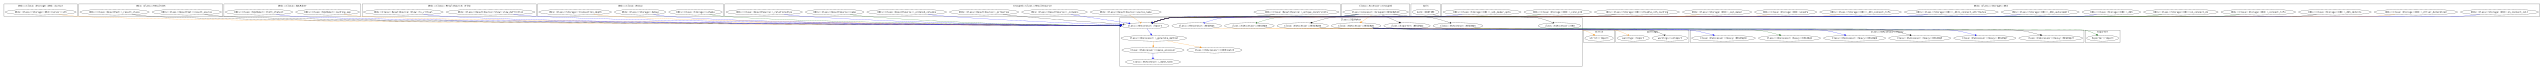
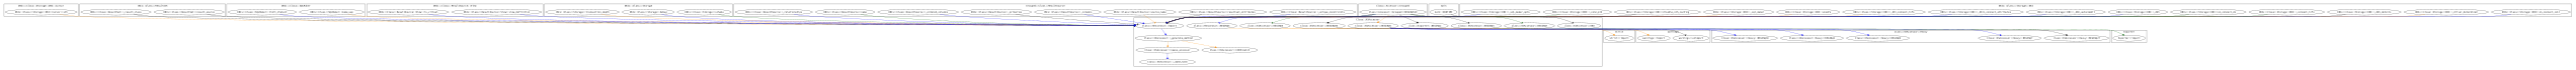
  digraph {
    fontname="Source Code Pro"
    node [fontname="Source Code Pro"]
    edge [arrowhead=tee color=blue fontname="Source Code Pro"]
    "DBIx::Class::Storage::DBI::Cursor::sth"
    "DBIx::Class::ResultSet::result_source"
    "DBIx::Class::ResultSet::_result_class"
-   "DBIx::Class::SQLMaker::name_sep" [label="DBIx::Class::SQLMaker::caching_sep"]
+   "DBIx::Class::SQLMaker::name_sep"
    "DBIx::Class::SQLMaker::limit_dialect"
    "DBIx::Class::ResultSource::View::view_definition"
    "DBIx::Class::ResultSource::View::is_virtual"
    "DBIx::Class::Storage::schema"
    "DBIx::Class::Storage::debug"
    "DBIx::Class::Storage::transaction_depth"
    "Exporter::import"
    "DBIx::Class::ResultSource::_unique_constraints"
+   "DBIx::Class::ResultSource::resultset_attributes"
    "DBIx::Class::ResultSource::source_name"
    "DBIx::Class::ResultSource::_columns"
    "DBIx::Class::ResultSource::_primaries"
    "DBIx::Class::ResultSource::_ordered_columns"
    "DBIx::Class::ResultSource::name"
    "DBIx::Class::ResultSource::_relationships"
    "warnings::unimport"
    "warnings::import"
    "Class::XSAccessor::BEGIN@3"
    "Class::XSAccessor::_generate_method"
    "Class::XSAccessor::import"
    "Class::XSAccessor::BEGIN@4"
+   "Class::XSAccessor::BEGIN@7"
    "Class::XSAccessor::BEGIN@6"
    "Class::XSAccessor::_make_hash"
    "Class::XSAccessor::END"
    "Class::XSAccessor::BEGIN@5"
    "Class::XSAccessor::BEGIN@80"
    n32 [label="Class::Exporter::BEGIN@2"]
    "Class::XSAccessor::newxs_accessor"
    "Class::XSAccessor::CORE:match"
    "strict::import"
    "Class::Accessor::Grouped::BEGIN@529"
    "main::RUNTIME"
    "DBIx::Class::Storage::DBI::on_connect_call"
    "DBIx::Class::Storage::DBI::_driver_determined"
    "DBIx::Class::Storage::DBI::_dbh_details"
    "DBIx::Class::Storage::DBI::_connect_info"
    "DBIx::Class::Storage::DBI::on_connect_do"
    "DBIx::Class::Storage::DBI::_dbh"
    "DBIx::Class::Storage::DBI::_dbh_autocommit"
    "DBIx::Class::Storage::DBI::_dbic_connect_attributes"
    "DBIx::Class::Storage::DBI::_dbi_connect_info"
    "DBIx::Class::Storage::DBI::unsafe"
    "DBIx::Class::Storage::DBI::_sql_maker"
    "DBIx::Class::Storage::DBI::disable_sth_caching"
    "DBIx::Class::Storage::DBI::_conn_pid"
    "DBIx::Class::Storage::DBI::_sql_maker_opts"
    "Class::XSAccessor::Heavy::BEGIN@27"
    "Class::XSAccessor::Heavy::BEGIN@7"
-   "Class::XSAccessor::Heavy::BEGIN@5"
    "Class::XSAccessor::Heavy::BEGIN@6"
    "Class::XSAccessor::Heavy::BEGIN@4"
    "Class::XSAccessor::Heavy::BEGIN@30"
    subgraph cluster_1 {
      label="DBIx::Class::Storage::DBI::Cursor"
      "DBIx::Class::Storage::DBI::Cursor::sth"
    }
    subgraph cluster_2 {
      label="DBIx::Class::ResultSet"
      "DBIx::Class::ResultSet::result_source"
      "DBIx::Class::ResultSet::_result_class"
    }
    subgraph cluster_3 {
      label="DBIx::Class::SQLMaker"
      "DBIx::Class::SQLMaker::name_sep"
      "DBIx::Class::SQLMaker::limit_dialect"
    }
    subgraph cluster_4 {
      label="DBIx::Class::ResultSource::View"
      "DBIx::Class::ResultSource::View::view_definition"
      "DBIx::Class::ResultSource::View::is_virtual"
    }
    subgraph cluster_5 {
-     label="DBIx::Class::Heavy"
+     label="DBIx::Class::Storage"
      "DBIx::Class::Storage::schema"
      "DBIx::Class::Storage::debug"
      "DBIx::Class::Storage::transaction_depth"
    }
    subgraph cluster_6 {
      label=Exporter
      "Exporter::import"
    }
    subgraph cluster_7 {
      label="Grouped::Class::ResultSource"
      "DBIx::Class::ResultSource::_unique_constraints"
+     "DBIx::Class::ResultSource::resultset_attributes"
      "DBIx::Class::ResultSource::source_name"
      "DBIx::Class::ResultSource::_columns"
      "DBIx::Class::ResultSource::_primaries"
      "DBIx::Class::ResultSource::_ordered_columns"
      "DBIx::Class::ResultSource::name"
      "DBIx::Class::ResultSource::_relationships"
    }
    subgraph cluster_8 {
      label=warnings
      "warnings::unimport"
      "warnings::import"
    }
    subgraph cluster_9 {
-     label="Class::SQLMaker"
+     label="Class::XSAccessor"
      "Class::XSAccessor::BEGIN@3"
      "Class::XSAccessor::_generate_method"
      "Class::XSAccessor::import"
      "Class::XSAccessor::BEGIN@4"
+     "Class::XSAccessor::BEGIN@7"
      "Class::XSAccessor::BEGIN@6"
      "Class::XSAccessor::_make_hash"
      "Class::XSAccessor::END"
      "Class::XSAccessor::BEGIN@5"
      "Class::XSAccessor::BEGIN@80"
      n32
      "Class::XSAccessor::newxs_accessor"
      "Class::XSAccessor::CORE:match"
    }
    subgraph cluster_10 {
      label="strict"
      "strict::import"
    }
    subgraph cluster_11 {
      label="Class::Accessor::Grouped"
      "Class::Accessor::Grouped::BEGIN@529"
    }
    subgraph cluster_12 {
      label=main
      "main::RUNTIME"
    }
    subgraph cluster_13 {
      label="DBIx::Class::Storage::DBI"
      "DBIx::Class::Storage::DBI::on_connect_call"
      "DBIx::Class::Storage::DBI::_driver_determined"
      "DBIx::Class::Storage::DBI::_dbh_details"
      "DBIx::Class::Storage::DBI::_connect_info"
      "DBIx::Class::Storage::DBI::on_connect_do"
      "DBIx::Class::Storage::DBI::_dbh"
      "DBIx::Class::Storage::DBI::_dbh_autocommit"
      "DBIx::Class::Storage::DBI::_dbic_connect_attributes"
      "DBIx::Class::Storage::DBI::_dbi_connect_info"
      "DBIx::Class::Storage::DBI::unsafe"
      "DBIx::Class::Storage::DBI::_sql_maker"
      "DBIx::Class::Storage::DBI::disable_sth_caching"
      "DBIx::Class::Storage::DBI::_conn_pid"
      "DBIx::Class::Storage::DBI::_sql_maker_opts"
    }
    subgraph cluster_14 {
      label="Class::XSAccessor::Heavy"
      "Class::XSAccessor::Heavy::BEGIN@27"
      "Class::XSAccessor::Heavy::BEGIN@7"
-     "Class::XSAccessor::Heavy::BEGIN@5"
      "Class::XSAccessor::Heavy::BEGIN@6"
      "Class::XSAccessor::Heavy::BEGIN@4"
      "Class::XSAccessor::Heavy::BEGIN@30"
    }
    "DBIx::Class::Storage::DBI::Cursor::sth" -> "Class::XSAccessor::import" [arrowhead=diamond color=darkorange]
    "DBIx::Class::ResultSet::result_source" -> "Class::XSAccessor::import" [arrowhead=dot color=black]
    "DBIx::Class::ResultSet::_result_class" -> "Class::XSAccessor::import" [color=black]
    "DBIx::Class::SQLMaker::name_sep" -> "Class::XSAccessor::import" [color=darkorange]
    "DBIx::Class::SQLMaker::limit_dialect" -> "Class::XSAccessor::import" [arrowhead=dot]
    "DBIx::Class::ResultSource::View::view_definition" -> "Class::XSAccessor::import" [arrowhead=dot]
    "DBIx::Class::ResultSource::View::is_virtual" -> "Class::XSAccessor::import" [arrowhead=diamond]
    "DBIx::Class::Storage::schema" -> "Class::XSAccessor::import" [arrowhead=dot color=darkgreen]
    "DBIx::Class::Storage::debug" -> "Class::XSAccessor::import" [arrowhead=dot]
    "DBIx::Class::Storage::transaction_depth" -> "Class::XSAccessor::import" [color=darkorange]
-   "DBIx::Class::ResultSource::_unique_constraints" -> "Class::XSAccessor::import" [color=black]
+   "DBIx::Class::ResultSource::_unique_constraints" -> "Class::XSAccessor::import"
+   "DBIx::Class::ResultSource::resultset_attributes" -> "Class::XSAccessor::import" [arrowhead=dot color=black]
    "DBIx::Class::ResultSource::source_name" -> "Class::XSAccessor::import" [color=darkorange]
    "DBIx::Class::ResultSource::_columns" -> "Class::XSAccessor::import" [arrowhead=diamond]
    "DBIx::Class::ResultSource::_primaries" -> "Class::XSAccessor::import" [color=black]
    "DBIx::Class::ResultSource::_ordered_columns" -> "Class::XSAccessor::import" [arrowhead=dot]
    "DBIx::Class::ResultSource::name" -> "Class::XSAccessor::import" [arrowhead=dot color=darkgreen]
    "DBIx::Class::ResultSource::_relationships" -> "Class::XSAccessor::import" [arrowhead=dot]
    "Class::XSAccessor::BEGIN@3" -> "strict::import" [arrowhead=diamond color=darkorange]
    "Class::XSAccessor::_generate_method" -> "Class::XSAccessor::newxs_accessor" [arrowhead=diamond color=darkorange]
    "Class::XSAccessor::_generate_method" -> "Class::XSAccessor::CORE:match" [arrowhead=diamond color=darkorange]
    "Class::XSAccessor::import" -> "Class::XSAccessor::_generate_method" [arrowhead=diamond]
-   "Class::XSAccessor::BEGIN@4" -> "warnings::import" [color=darkorange]
+   "Class::XSAccessor::BEGIN@4" -> "warnings::import" [arrowhead=diamond color=darkorange]
    "Class::XSAccessor::BEGIN@6" -> "Class::XSAccessor::Heavy::BEGIN@27" [arrowhead=diamond color=black]
    "Class::XSAccessor::BEGIN@6" -> "Class::XSAccessor::Heavy::BEGIN@7" [arrowhead=dot]
-   "Class::XSAccessor::BEGIN@6" -> "Class::XSAccessor::Heavy::BEGIN@5" [arrowhead=dot color=black]
    "Class::XSAccessor::BEGIN@6" -> "Class::XSAccessor::Heavy::BEGIN@6" [arrowhead=diamond]
-   "Class::XSAccessor::BEGIN@6" -> "Class::XSAccessor::Heavy::BEGIN@4" [arrowhead=diamond color=darkgreen]
+   "Class::XSAccessor::BEGIN@6" -> "Class::XSAccessor::Heavy::BEGIN@4" [arrowhead=diamond]
    "Class::XSAccessor::BEGIN@6" -> "Class::XSAccessor::Heavy::BEGIN@30" [arrowhead=diamond]
    "Class::XSAccessor::BEGIN@5" -> "Exporter::import" [arrowhead=diamond color=darkgreen]
    "Class::XSAccessor::BEGIN@80" -> "warnings::unimport" [color=black]
    "Class::XSAccessor::newxs_accessor" -> "Class::XSAccessor::_make_hash" [arrowhead=dot]
    "Class::Accessor::Grouped::BEGIN@529" -> "Class::XSAccessor::BEGIN@3"
    "Class::Accessor::Grouped::BEGIN@529" -> "Class::XSAccessor::BEGIN@4" [color=darkgreen]
+   "Class::Accessor::Grouped::BEGIN@529" -> "Class::XSAccessor::BEGIN@7" [color=darkgreen]
    "Class::Accessor::Grouped::BEGIN@529" -> "Class::XSAccessor::BEGIN@6" [arrowhead=diamond color=darkorange]
    "Class::Accessor::Grouped::BEGIN@529" -> "Class::XSAccessor::BEGIN@5" [color=black]
    "Class::Accessor::Grouped::BEGIN@529" -> "Class::XSAccessor::BEGIN@80" [arrowhead=diamond color=black]
    "Class::Accessor::Grouped::BEGIN@529" -> n32 [arrowhead=diamond color=black]
    "main::RUNTIME" -> "Class::XSAccessor::END" [color=black]
    "DBIx::Class::Storage::DBI::on_connect_call" -> "Class::XSAccessor::import"
    "DBIx::Class::Storage::DBI::_driver_determined" -> "Class::XSAccessor::import" [color=darkorange]
    "DBIx::Class::Storage::DBI::_dbh_details" -> "Class::XSAccessor::import" [color=black]
    "DBIx::Class::Storage::DBI::_connect_info" -> "Class::XSAccessor::import" [arrowhead=diamond color=darkgreen]
    "DBIx::Class::Storage::DBI::on_connect_do" -> "Class::XSAccessor::import" [arrowhead=dot color=darkgreen]
    "DBIx::Class::Storage::DBI::_dbh" -> "Class::XSAccessor::import" [arrowhead=dot]
    "DBIx::Class::Storage::DBI::_dbh_autocommit" -> "Class::XSAccessor::import"
    "DBIx::Class::Storage::DBI::_dbic_connect_attributes" -> "Class::XSAccessor::import" [arrowhead=diamond]
    "DBIx::Class::Storage::DBI::_dbi_connect_info" -> "Class::XSAccessor::import" [arrowhead=diamond color=darkorange]
    "DBIx::Class::Storage::DBI::unsafe" -> "Class::XSAccessor::import" [color=darkorange]
    "DBIx::Class::Storage::DBI::_sql_maker" -> "Class::XSAccessor::import" [color=darkorange]
    "DBIx::Class::Storage::DBI::disable_sth_caching" -> "Class::XSAccessor::import" [color=black]
    "DBIx::Class::Storage::DBI::_conn_pid" -> "Class::XSAccessor::import" [arrowhead=dot color=darkgreen]
    "DBIx::Class::Storage::DBI::_sql_maker_opts" -> "Class::XSAccessor::import" [arrowhead=dot]
  }
